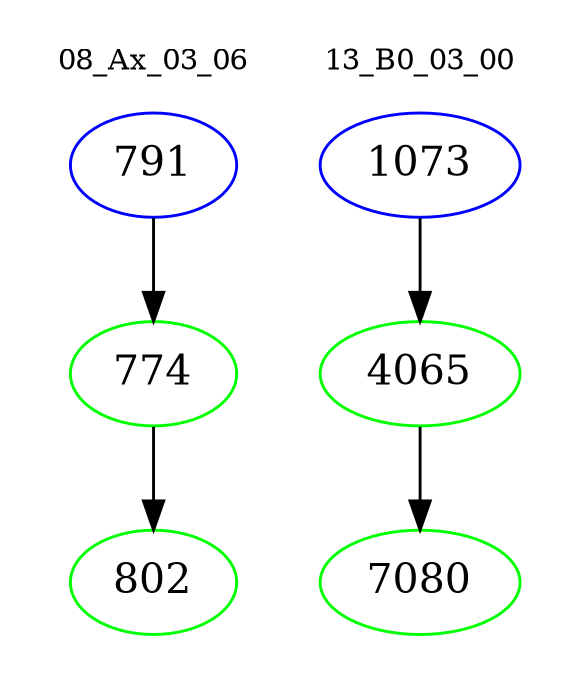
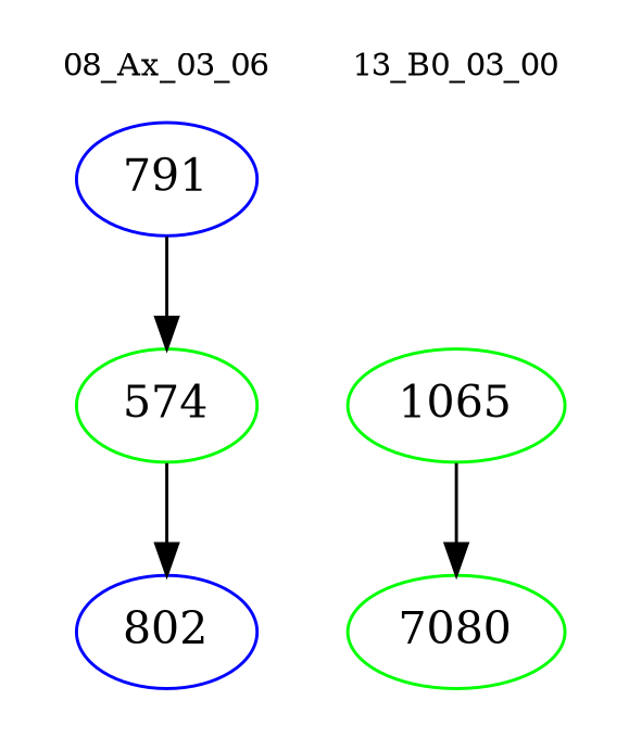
  digraph {
    node [color=green]
    edge [color=black]
    n1 [color=blue label=791]
-   n2 [label=774]
-   n3 [label=802]
-   n4 [color=blue label=1073]
-   n5 [label=4065]
+   n2 [label=574]
+   n3 [color=blue label=802]
+   n5 [label=1065]
    n6 [label=7080]
    subgraph cluster_1 {
      color=white
      fontsize=10
      label="08_Ax_03_06"
      n1
      n2
      n3
    }
    subgraph cluster_2 {
      color=white
      fontsize=10
      label="13_B0_03_00"
-     n4
      n5
      n6
    }
    n1 -> n2
    n2 -> n3
-   n4 -> n5
    n5 -> n6
  }
